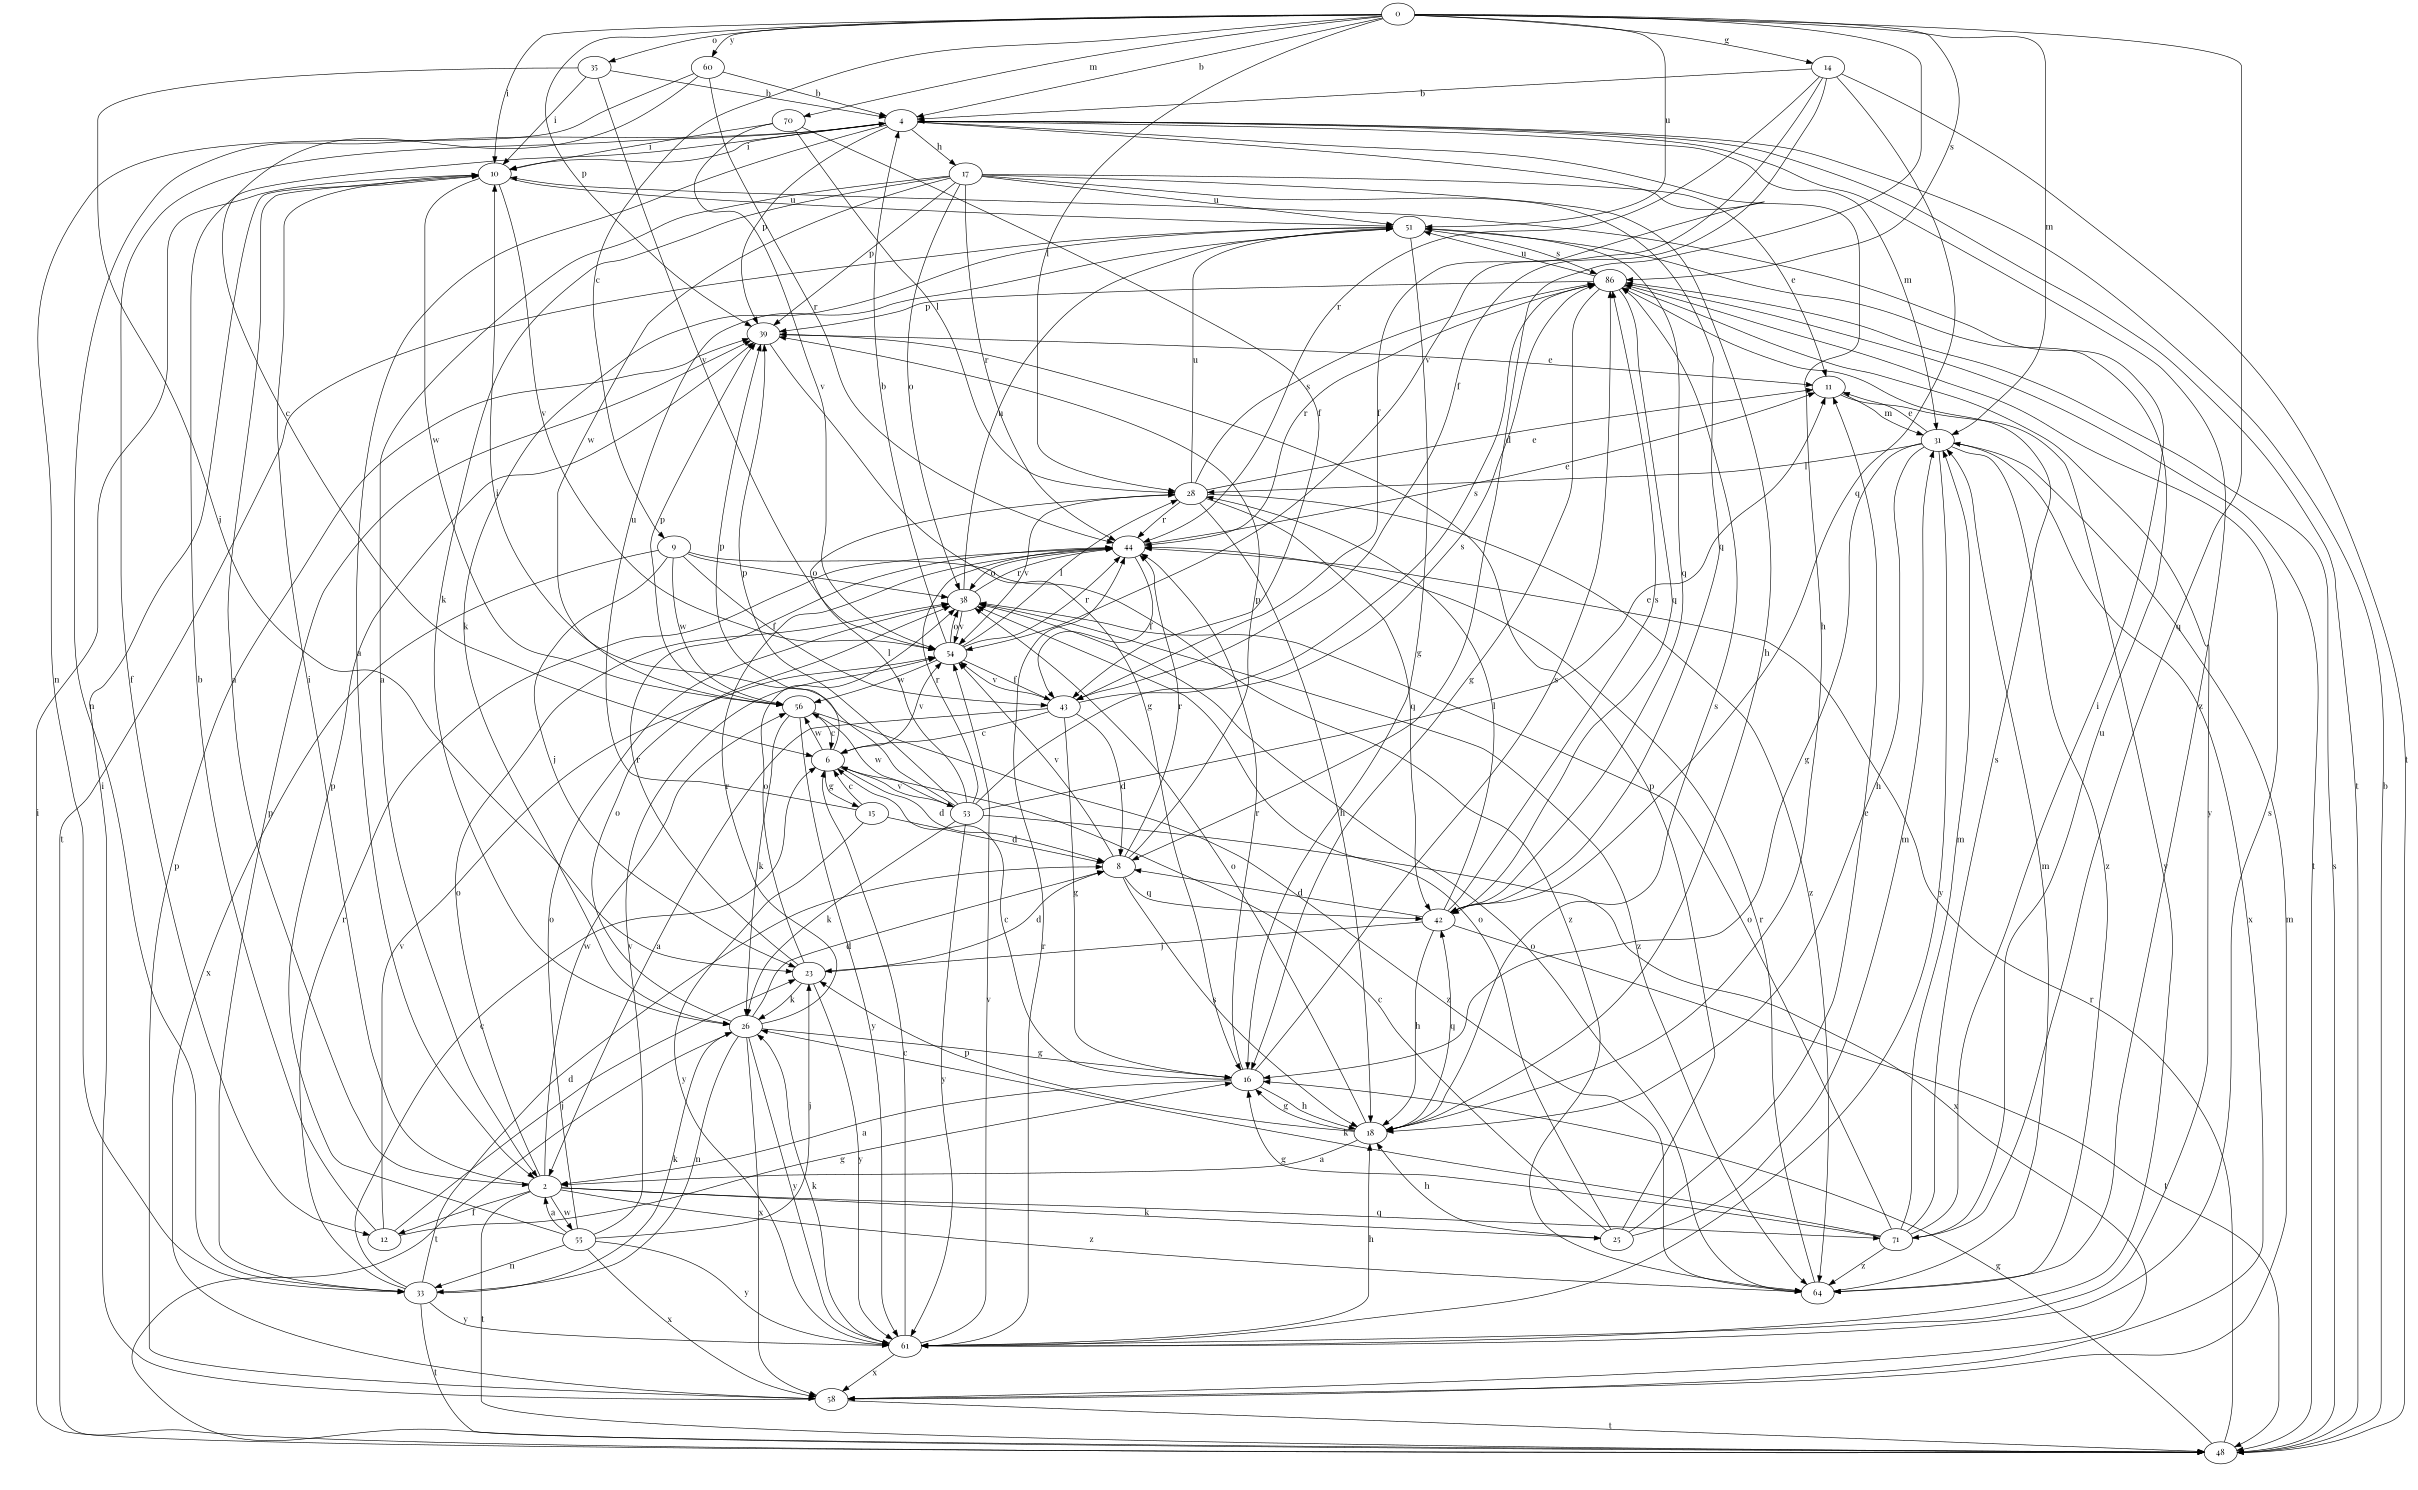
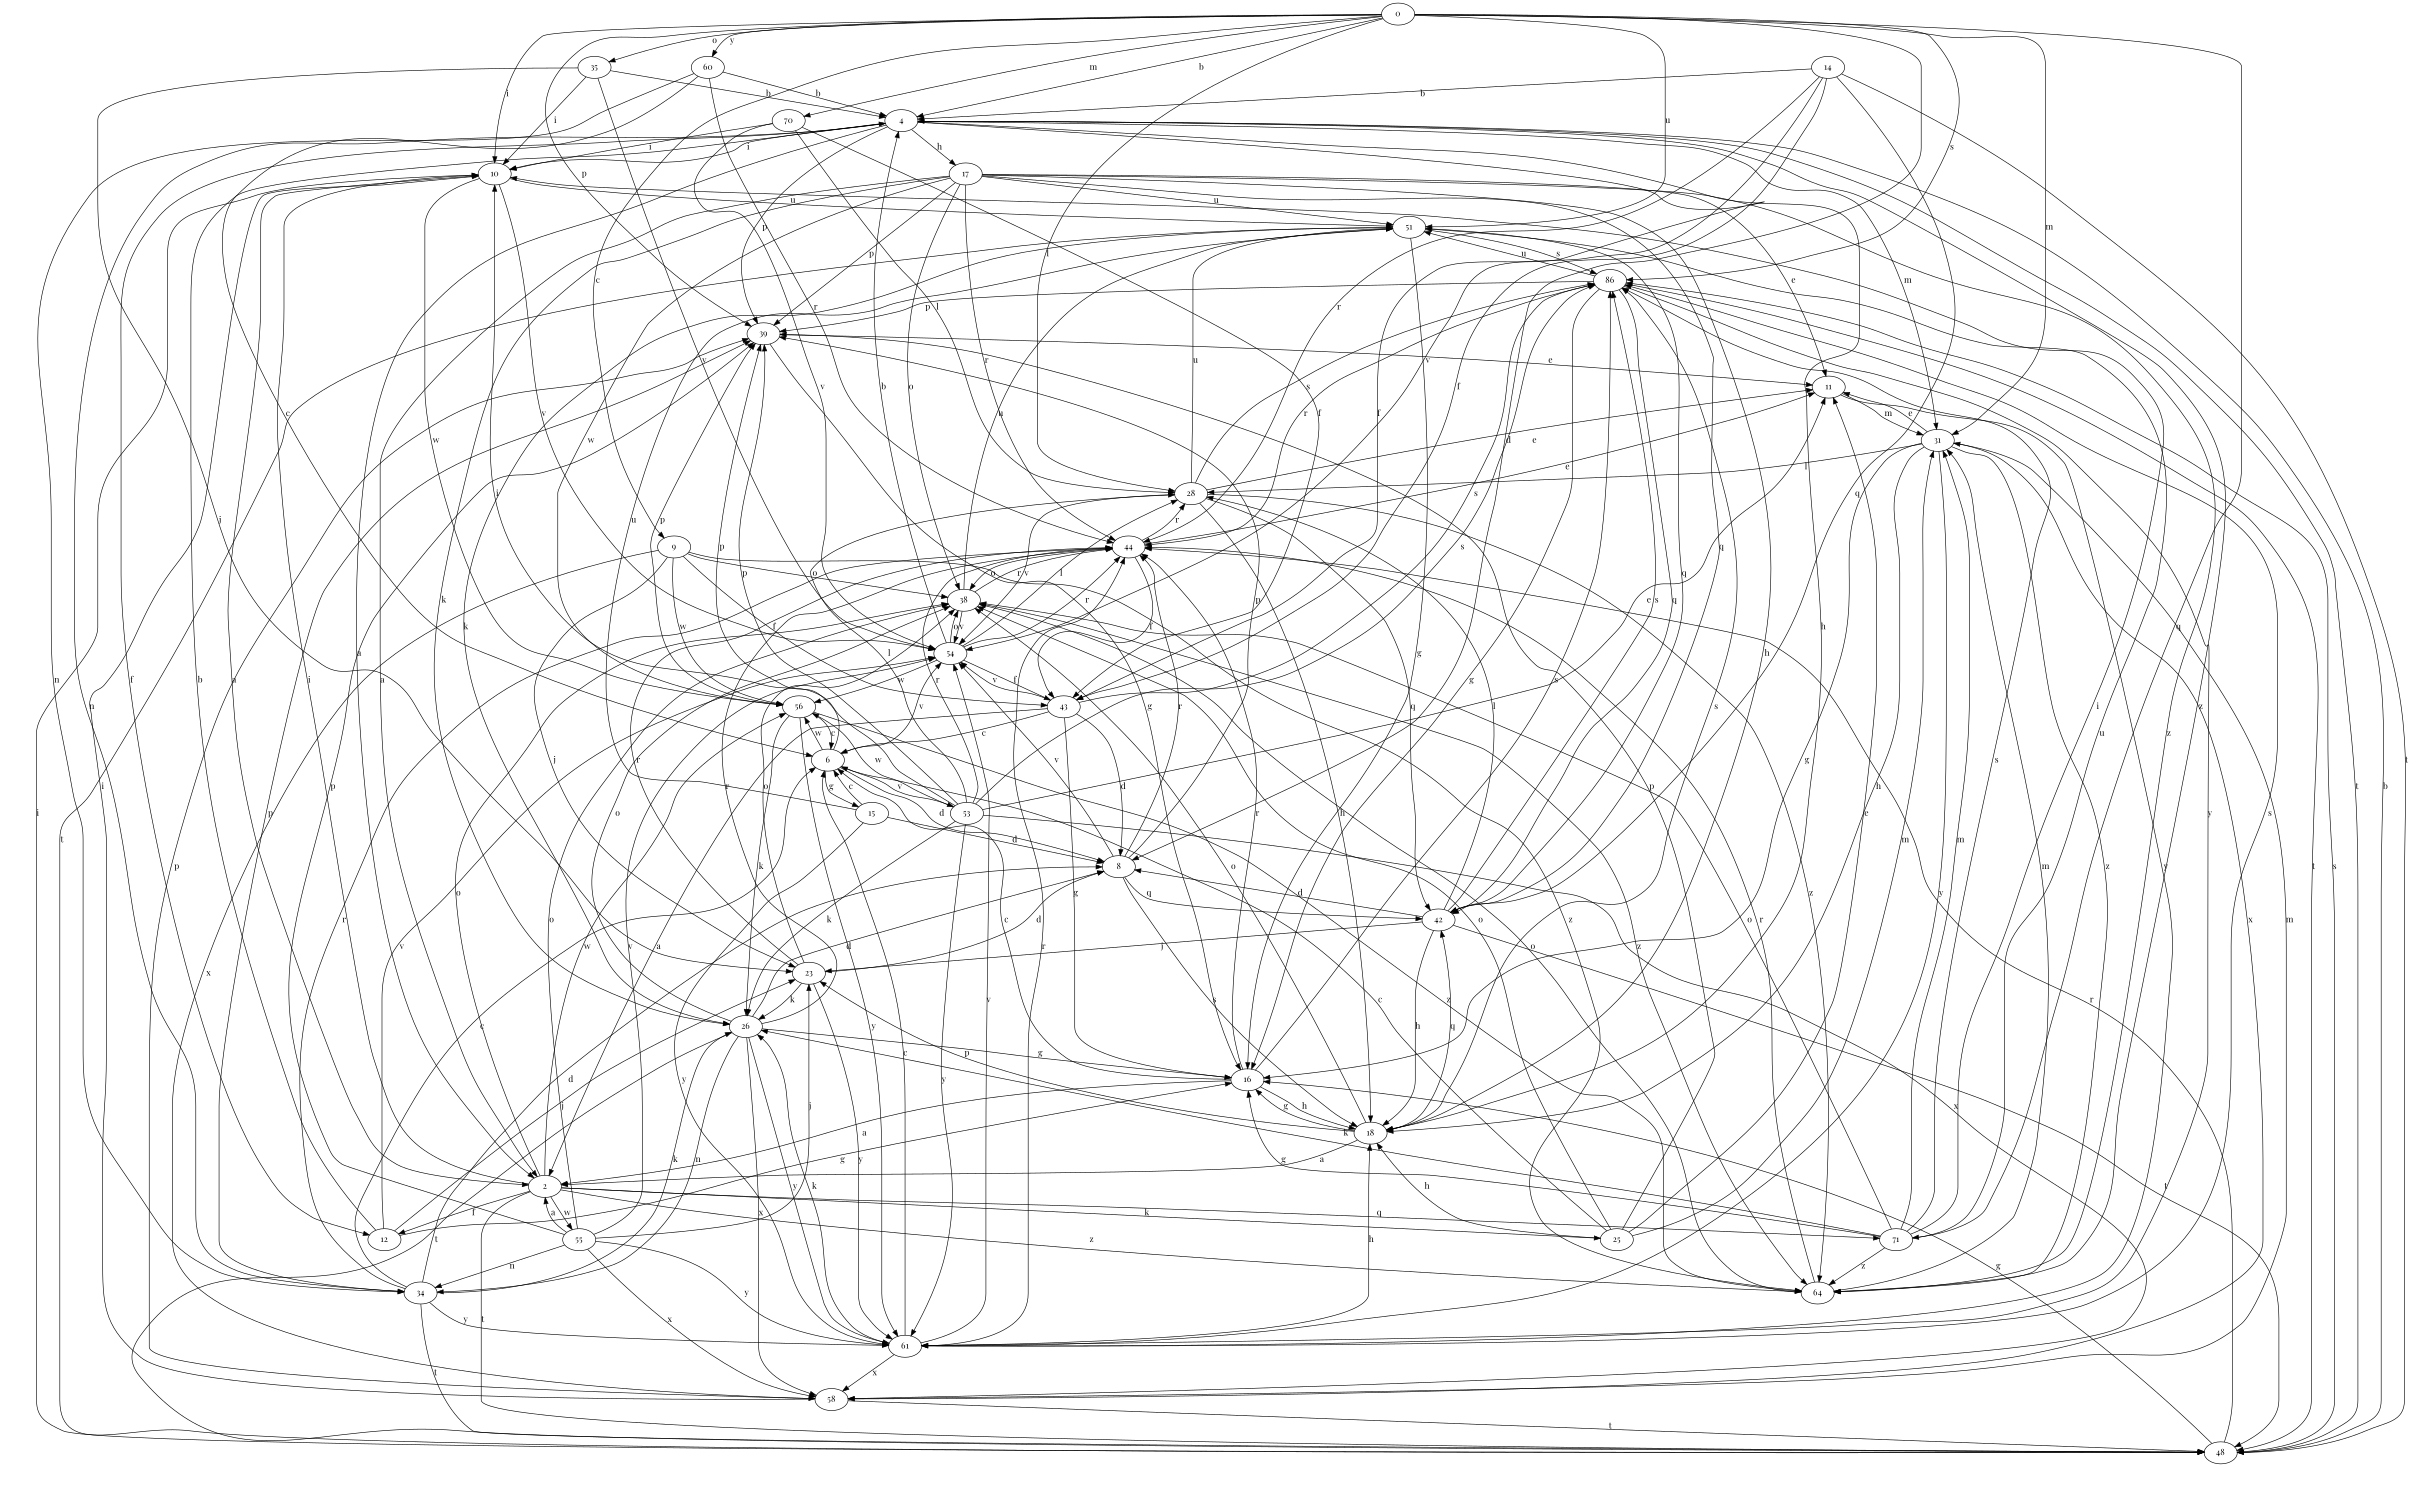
  strict digraph {
    fontname="Playfair Display"
    node [fontname="Playfair Display"]
    edge [fontname="Playfair Display"]
    0
    4
    n3 [label=9]
    8
    14
    n6 [label=10]
    28
    n8 [label=70]
    31
    35
    39
    n12 [label=71]
    n13 [label=86]
    51
    60
    2
    12
    48
    64
    n20 [label=43]
    17
    18
-   34 [label=33]
+   34
    38
    56
    23
    58
    54
    42
    44
    11
    61
    16
    26
    6
    25
    55
    15
    53
    0 -> 4 [label=b]
    0 -> n3 [label=c]
    0 -> 8 [label=d]
-   0 -> 14 [label=g]
    0 -> n6 [label=i]
    0 -> 28 [label=l]
    0 -> n8 [label=m]
    0 -> 31 [label=m]
    0 -> 35 [label=o]
    0 -> 39 [label=p]
    0 -> n12 [label=q]
    0 -> n13 [label=s]
    0 -> 51 [label=u]
    0 -> 60 [label=y]
    4 -> n6 [label=i]
    4 -> 31 [label=m]
    4 -> 39 [label=p]
    4 -> 2 [label=a]
    4 -> 12 [label=f]
    4 -> 48 [label=t]
    4 -> 64 [label=z]
    4 -> n20 [label=f]
    4 -> 17 [label=h]
    4 -> 18 [label=h]
    4 -> 34 [label=n]
    n3 -> 64 [label=z]
    n3 -> n20 [label=f]
    n3 -> 38 [label=o]
    n3 -> 56 [label=w]
    n3 -> 23 [label=j]
    n3 -> 58 [label=x]
    8 -> 39 [label=p]
    8 -> 18 [label=s]
    8 -> 54 [label=v]
    8 -> 42 [label=q]
    8 -> 44 [label=r]
    14 -> 4 [label=b]
    14 -> 48 [label=t]
    14 -> n20 [label=f]
    14 -> 54 [label=v]
    14 -> 42 [label=q]
    14 -> 44 [label=r]
    n6 -> 51 [label=u]
    n6 -> 2 [label=a]
    n6 -> 56 [label=w]
    n6 -> 54 [label=v]
    28 -> n13 [label=s]
    28 -> 51 [label=u]
    28 -> 64 [label=z]
    28 -> 18 [label=h]
    28 -> 54 [label=v]
    28 -> 42 [label=q]
-   28 -> 44 [label=r]
+   44 -> 28 [label=r]
    28 -> 11 [label=e]
    n8 -> n6 [label=i]
    n8 -> 28 [label=l]
    n8 -> n20 [label=f]
    n8 -> 54 [label=v]
    31 -> 28 [label=l]
    31 -> 64 [label=z]
    31 -> 18 [label=h]
    31 -> 58 [label=x]
    31 -> 11 [label=e]
    31 -> 61 [label=y]
    31 -> 16 [label=g]
    35 -> 4 [label=b]
    35 -> n6 [label=i]
    35 -> 23 [label=j]
    35 -> 54 [label=v]
    39 -> 11 [label=e]
    39 -> 16 [label=g]
    n12 -> n6 [label=i]
    n12 -> 31 [label=m]
    n12 -> n13 [label=s]
    n12 -> 51 [label=u]
    n12 -> 64 [label=z]
    n12 -> 38 [label=o]
    n12 -> 16 [label=g]
    n12 -> 26 [label=k]
    n13 -> 39 [label=p]
    n13 -> 51 [label=u]
    n13 -> 48 [label=t]
    n13 -> 42 [label=q]
    n13 -> 44 [label=r]
    n13 -> 61 [label=y]
    n13 -> 16 [label=g]
    51 -> n13 [label=s]
    51 -> 48 [label=t]
    51 -> 42 [label=q]
    51 -> 16 [label=g]
    51 -> 26 [label=k]
    60 -> 4 [label=b]
    60 -> 34 [label=n]
    60 -> 44 [label=r]
    60 -> 6 [label=c]
    2 -> n6 [label=i]
    2 -> n12 [label=q]
    2 -> 12 [label=f]
    2 -> 48 [label=t]
    2 -> 64 [label=z]
    2 -> 38 [label=o]
    2 -> 56 [label=w]
    2 -> 25 [label=k]
    2 -> 55 [label=w]
    12 -> 4 [label=b]
    12 -> 23 [label=j]
    12 -> 54 [label=v]
    12 -> 16 [label=g]
    48 -> 4 [label=b]
    48 -> n6 [label=i]
    48 -> n13 [label=s]
    48 -> 44 [label=r]
    48 -> 16 [label=g]
    64 -> 31 [label=m]
    64 -> 38 [label=o]
    64 -> 44 [label=r]
    n20 -> 8 [label=d]
    n20 -> n13 [label=s]
    n20 -> 2 [label=a]
    n20 -> 54 [label=v]
    n20 -> 16 [label=g]
    n20 -> 6 [label=c]
    17 -> 39 [label=p]
    17 -> 51 [label=u]
    17 -> 2 [label=a]
+   17 -> 64 [label=z]
    17 -> 18 [label=h]
    17 -> 38 [label=o]
    17 -> 56 [label=w]
    17 -> 42 [label=q]
    17 -> 44 [label=r]
    17 -> 11 [label=e]
    17 -> 26 [label=k]
    18 -> n13 [label=s]
    18 -> 2 [label=a]
    18 -> 38 [label=o]
    18 -> 23 [label=p]
    18 -> 42 [label=q]
    18 -> 16 [label=g]
    34 -> 8 [label=d]
    34 -> 39 [label=p]
    34 -> 48 [label=t]
    34 -> 44 [label=r]
    34 -> 61 [label=y]
    34 -> 26 [label=k]
    34 -> 6 [label=c]
    38 -> 51 [label=u]
    38 -> 64 [label=z]
    38 -> 54 [label=v]
    38 -> 44 [label=r]
    56 -> 39 [label=p]
    56 -> 64 [label=z]
    56 -> 61 [label=y]
    56 -> 26 [label=k]
    56 -> 6 [label=c]
    23 -> 8 [label=d]
    23 -> 38 [label=o]
    23 -> 44 [label=r]
    23 -> 61 [label=y]
    23 -> 26 [label=k]
    58 -> n6 [label=i]
    58 -> 31 [label=m]
    58 -> 39 [label=p]
    58 -> 48 [label=t]
    54 -> 4 [label=b]
    54 -> 28 [label=l]
    54 -> n20 [label=f]
    54 -> 38 [label=o]
    54 -> 56 [label=w]
    54 -> 44 [label=r]
    42 -> 8 [label=d]
    42 -> 28 [label=l]
    42 -> n13 [label=s]
    42 -> 48 [label=t]
    42 -> 18 [label=h]
    42 -> 23 [label=j]
    44 -> n20 [label=f]
    44 -> 38 [label=o]
    44 -> 11 [label=e]
    11 -> 31 [label=m]
    11 -> 61 [label=y]
    61 -> n13 [label=s]
    61 -> 18 [label=h]
    61 -> 58 [label=x]
    61 -> 54 [label=v]
    61 -> 44 [label=r]
    61 -> 26 [label=k]
    61 -> 6 [label=c]
    16 -> n13 [label=s]
    16 -> 2 [label=a]
    16 -> 18 [label=h]
    16 -> 44 [label=r]
    16 -> 6 [label=c]
    26 -> 8 [label=d]
    26 -> 48 [label=t]
    26 -> 34 [label=n]
    26 -> 38 [label=o]
    26 -> 58 [label=x]
    26 -> 44 [label=r]
    26 -> 61 [label=y]
    26 -> 16 [label=g]
    6 -> 8 [label=d]
    6 -> 39 [label=p]
    6 -> 56 [label=w]
    6 -> 54 [label=v]
    6 -> 15 [label=g]
    6 -> 53 [label=v]
    25 -> 31 [label=m]
    25 -> 39 [label=p]
    25 -> 18 [label=h]
    25 -> 38 [label=o]
    25 -> 11 [label=e]
    25 -> 6 [label=c]
    55 -> 39 [label=p]
    55 -> 2 [label=a]
    55 -> 34 [label=n]
    55 -> 38 [label=o]
    55 -> 23 [label=j]
    55 -> 58 [label=x]
    55 -> 54 [label=v]
    55 -> 61 [label=y]
    15 -> 8 [label=d]
    15 -> 51 [label=u]
    15 -> 61 [label=y]
    15 -> 6 [label=c]
    53 -> n6 [label=i]
    53 -> 28 [label=l]
    53 -> 39 [label=p]
    53 -> n13 [label=s]
    53 -> 56 [label=w]
    53 -> 58 [label=x]
    53 -> 44 [label=r]
    53 -> 11 [label=e]
    53 -> 61 [label=y]
    53 -> 26 [label=k]
  }
